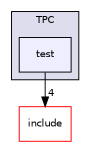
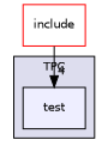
  digraph {
    compound=true
    node [fontname=Helvetica fontsize=10 shape=box]
    n1 [fillcolor="#eeeeff" label=test pencolor=black style=filled]
    n2 [color=red label=include]
    subgraph cluster_1 {
      bgcolor="#ddddee"
      fontname=Helvetica
      fontsize=10
      label=TPC
      pencolor=black
      n1
    }
-   n1 -> n2 [headlabel=4 labeldistance=1.5 labelfontname=Helvetica labelfontsize=10]
+   n2 -> n1 [headlabel=4 labeldistance=1.5 labelfontname=Helvetica labelfontsize=10]
  }
